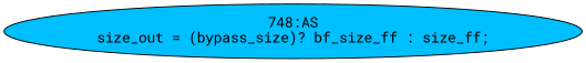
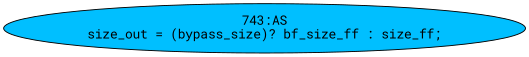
  strict digraph {
    fontname="Roboto Mono"
-   n1 [ast="<pyverilog.vparser.ast.Assign object at 0x7f01261e3990>" def_var="['size_out']" fillcolor=deepskyblue label="748:AS\nsize_out = (bypass_size)? bf_size_ff : size_ff;" statements="[]" style=filled typ=Assign use_var="['bypass_size', 'bf_size_ff', 'size_ff']" fontname="Roboto Mono"]
+   n1 [ast="<pyverilog.vparser.ast.Assign object at 0x7f01261e3990>" def_var="['size_out']" fillcolor=deepskyblue label="743:AS\nsize_out = (bypass_size)? bf_size_ff : size_ff;" statements="[]" style=filled typ=Assign use_var="['bypass_size', 'bf_size_ff', 'size_ff']" fontname="Roboto Mono"]
  }
